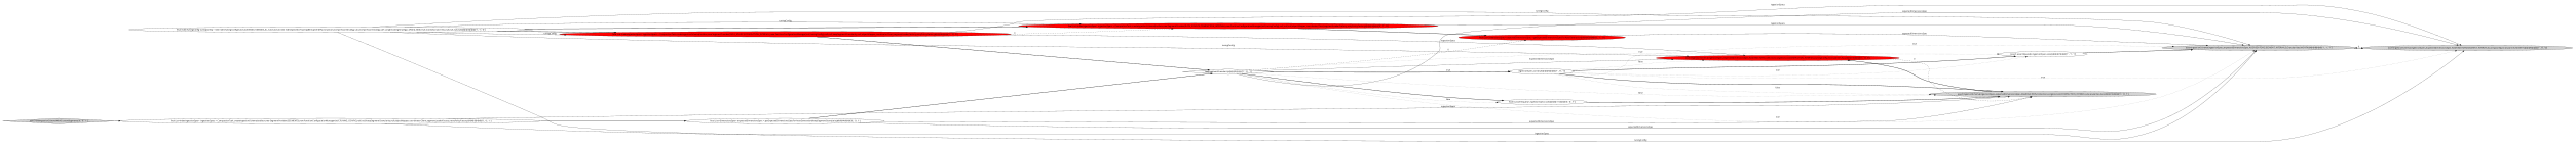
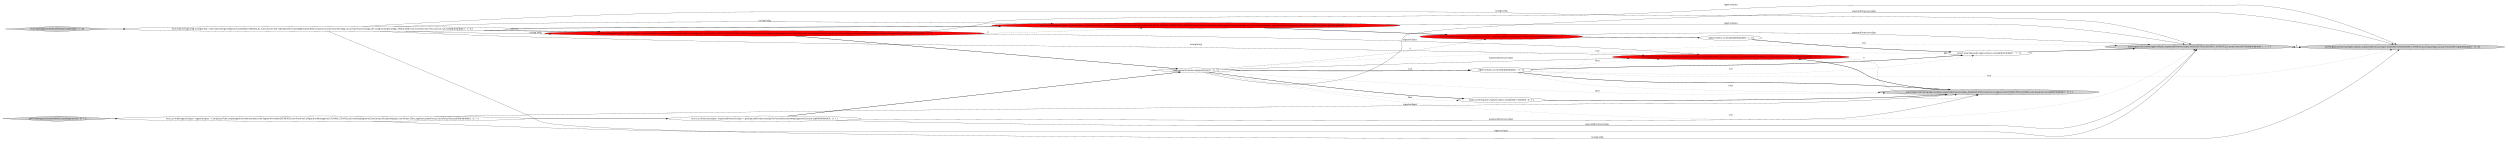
  digraph {
    fontname="Open Sans"
    rankdir=LR
    node [fillcolor=white fontname="Open Sans" shape=ellipse style=filled]
    edge [fontname="Open Sans" style=bold]
    n1 [label="final IndexTuningConfig tuningConfig = new IndexTuningConfig(null,null,500000,1000000L,6L,null,null,null,new IndexSpec(new RoaringBitmapSerdeFactory(true),CompressionStrategy.LZ4,CompressionStrategy.LZF,LongEncodingStrategy.LONGS),5000,true,true,false,null,100L,null,null,null,null)@@@3@@@['1', '1', '0']"]
    n2 [fillcolor=lightgray label="assertIngestionSchema(ingestionSpecs,expectedDimensionsSpec,AGGREGATORS,SEGMENT_INTERVALS,Granularities.MONTH)@@@8@@@['1', '1', '1']"]
    n3 [fillcolor=red label="assertIngestionSchema(ingestionSpecs,expectedDimensionsSpec,AGGREGATORS,Collections.singletonList(COMPACTION_INTERVAL),tuningConfig,Granularities.ALL)@@@13@@@['1', '0', '0']"]
    n4 [fillcolor=red label="final List<IndexIngestionSpec> ingestionSpecs = CompactionTask.createIngestionSchema(toolbox,new SegmentProvider(DATA_SOURCE,COMPACTION_INTERVAL),new PartitionConfigurationManager(null,tuningConfig),null,null,null,objectMapper,coordinatorClient,segmentLoaderFactory,retryPolicyFactory)@@@4@@@['0', '1', '0']"]
    n5 [fillcolor=lightgray label="assertIngestionSchema(ingestionSpecs,expectedDimensionsSpec,AGGREGATORS,SEGMENT_INTERVALS,tuningConfig,Granularities.MONTH)@@@9@@@['1', '0', '0']"]
    n6 [fillcolor=red label="final List<IndexIngestionSpec> ingestionSpecs = CompactionTask.createIngestionSchema(toolbox,new SegmentProvider(DATA_SOURCE,COMPACTION_INTERVAL),new PartitionConfigurationManager(null,tuningConfig),null,null,keepSegmentGranularity,null,objectMapper,coordinatorClient,segmentLoaderFactory,retryPolicyFactory)@@@4@@@['1', '0', '0']"]
    n7 [label="final List<DimensionsSpec> expectedDimensionsSpec = getExpectedDimensionsSpecForAutoGeneration(keepSegmentGranularity)@@@4@@@['0', '0', '1']"]
    n8 [fillcolor=lightgray label="assertIngestionSchema(ingestionSpecs,expectedDimensionsSpec,AGGREGATORS,Collections.singletonList(COMPACTION_INTERVAL),Granularities.ALL)@@@12@@@['1', '0', '1']"]
    n9 [label="keepSegmentGranularity@@@5@@@['1', '0', '1']" shape=diamond]
    n10 [label="Assert.assertEquals(1,ingestionSpecs.size())@@@11@@@['0', '0', '1']"]
    n11 [fillcolor=red label="final List<DimensionsSpec> expectedDimensionsSpec = getExpectedDimensionsSpecForAutoGeneration()@@@5@@@['0', '1', '0']"]
    n12 [label="ingestionSpecs.sort(null)@@@6@@@['1', '0', '1']"]
    n13 [label="Assert.assertEquals(6,ingestionSpecs.size())@@@7@@@['1', '1', '1']"]
+   n14 [fillcolor=lightgray label="testCreateIngestionSchemaWithMaxTotalRows['0', '1', '0']" shape=diamond]
+   n15 [label="ingestionSpecs.sort(null)@@@6@@@['0', '1', '0']"]
    n16 [fillcolor=lightgray label="testCreateIngestionSchemaWithCustomSegments['0', '0', '1']" shape=diamond]
    n17 [label="final List<IndexIngestionSpec> ingestionSpecs = CompactionTask.createIngestionSchema(toolbox,new SegmentProvider(SEGMENTS),new PartitionConfigurationManager(null,TUNING_CONFIG),null,null,keepSegmentGranularity,null,objectMapper,coordinatorClient,segmentLoaderFactory,retryPolicyFactory)@@@3@@@['0', '0', '1']"]
    n1 -> n2 [label=tuningConfig style=solid]
    n1 -> n3 [label=tuningConfig style=solid]
    n1 -> n4 [label=tuningConfig style=solid]
    n1 -> n4
    n1 -> n5 [label=tuningConfig style=solid]
    n1 -> n6
    n1 -> n6 [label=tuningConfig style=solid]
    n2 -> n5
    n3 -> n8 [label=0 style=dashed]
    n4 -> n2 [label=ingestionSpecs style=solid]
    n4 -> n11
    n5 -> n2 [label=0 style=dashed]
    n6 -> n3 [label=ingestionSpecs style=solid]
    n6 -> n4 [label=0 style=dashed]
    n6 -> n5 [label=ingestionSpecs style=solid]
    n6 -> n9
    n7 -> n2 [label=expectedDimensionsSpec style=solid]
    n7 -> n8 [label=expectedDimensionsSpec style=solid]
    n7 -> n9
    n8 -> n3
    n9 -> n2 [label=true style=dotted]
    n9 -> n3 [label=expectedDimensionsSpec style=solid]
    n9 -> n5 [label=expectedDimensionsSpec style=solid]
    n9 -> n8 [label=false style=dotted]
    n9 -> n10
    n9 -> n10 [label=false style=dotted]
    n9 -> n11 [label=0 style=dashed]
    n9 -> n12
    n9 -> n12 [label=true style=dotted]
    n9 -> n13 [label=true style=dotted]
    n10 -> n8
    n11 -> n2 [label=expectedDimensionsSpec style=solid]
+   n11 -> n15
    n12 -> n2 [label=true style=dotted]
    n12 -> n3 [label=false style=dotted]
    n12 -> n5 [label=true style=dotted]
    n12 -> n8 [label=false style=dotted]
    n12 -> n8
    n12 -> n13
    n12 -> n13 [label=true style=dotted]
    n13 -> n2
+   n14 -> n1
+   n15 -> n13
    n16 -> n17
    n17 -> n2 [label=ingestionSpecs style=solid]
    n17 -> n7
    n17 -> n8 [label=ingestionSpecs style=solid]
  }
